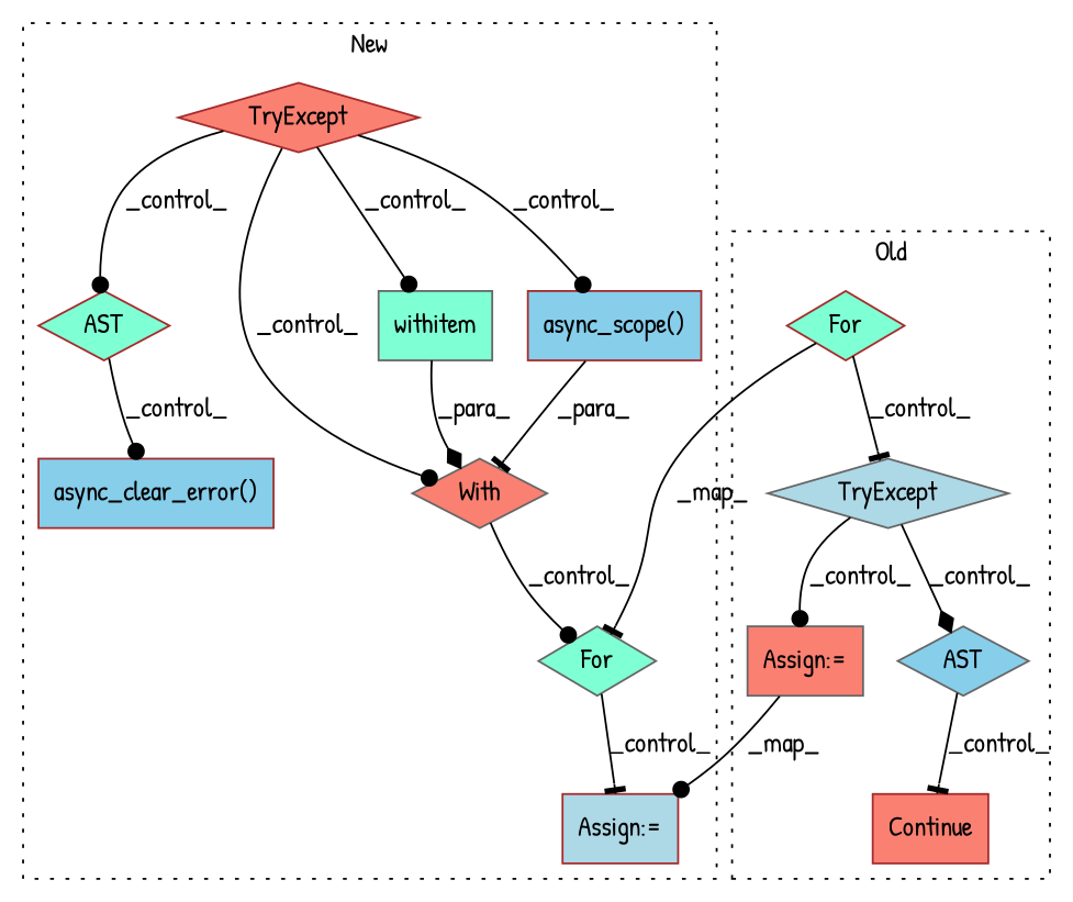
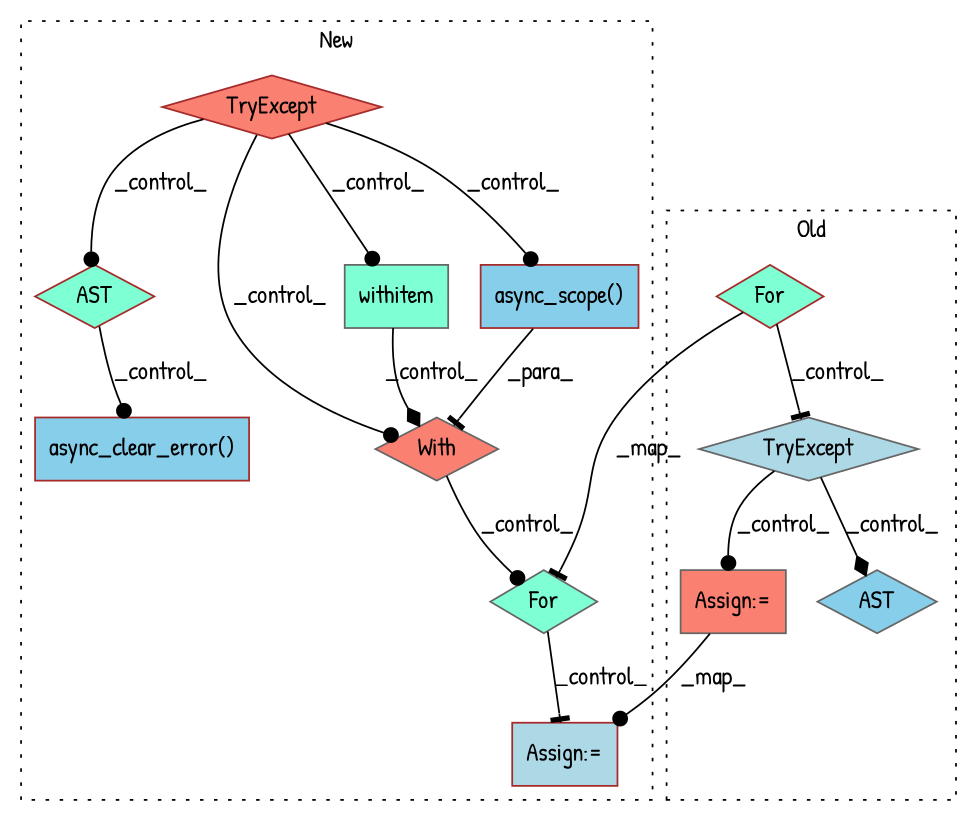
  digraph {
    fontname="Patrick Hand"
    node [a=2 color=brown fillcolor=salmon fontname="Patrick Hand" l="7,0" s=22504 shape=diamond style=filled]
    edge [arrowhead=dot fontname="Patrick Hand"]
-   n1 [a=43 l=8 label=Continue s=22777 shape=box]
    n2 [color=gray40 fillcolor=skyblue label=AST s="22733,0"]
    n3 [a=71 color=gray40 fillcolor=lightblue l=15 label=TryExcept s=22599]
    n4 [a=107 fillcolor=aquamarine l="4,10" label=For s="22341,22388"]
    n5 [a=68 color=gray40 l=3 label="Assign:=" s=22691 shape=box]
    n6 [a=71 l=13 label=TryExcept s=22486]
    n7 [fillcolor=aquamarine label=AST s="23319,0"]
    n8 [a=39 color=gray40 l="5,39" label=With s="22499,22506"]
    n9 [a=49 color=gray40 fillcolor=aquamarine l=2 label=withitem shape=box]
    n10 [a=107 color=gray40 fillcolor=aquamarine l="4,14" label=For s="22545,22592"]
    n11 [a=75 fillcolor=skyblue l=35 label="async_clear_error()" s=23378 shape=box]
    n12 [a=75 fillcolor=skyblue l=29 label="async_scope()" shape=box]
    n13 [a=68 fillcolor=lightblue l=3 label="Assign:=" s=22902 shape=box]
    subgraph cluster_1 {
      label=Old
      style=dotted
-     n1
      n2
      n3
      n4
      n5
    }
    subgraph cluster_2 {
      label=New
      style=dotted
      n6
      n7
      n8
      n9
      n10
      n11
      n12
      n13
    }
-   n2 -> n1 [arrowhead=tee label=_control_]
    n3 -> n2 [arrowhead=diamond label=_control_]
    n3 -> n5 [label=_control_]
    n4 -> n3 [arrowhead=tee label=_control_]
    n4 -> n10 [arrowhead=tee label=_map_]
    n5 -> n13 [label=_map_]
    n6 -> n7 [label=_control_]
    n6 -> n8 [label=_control_]
    n6 -> n9 [label=_control_]
    n6 -> n12 [label=_control_]
    n7 -> n11 [label=_control_]
    n8 -> n10 [label=_control_]
-   n9 -> n8 [arrowhead=diamond label=_para_]
+   n9 -> n8 [arrowhead=diamond label=_control_]
    n10 -> n13 [arrowhead=tee label=_control_]
    n12 -> n8 [arrowhead=tee label=_para_]
  }
